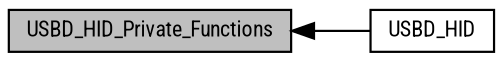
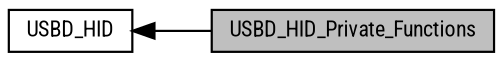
  digraph {
    rankdir=LR
    fontname="Roboto Condensed"
    node [color=black fontname="Roboto Condensed" fontsize=10 shape=record style=filled]
    n1 [fillcolor=white height=0.2 label=USBD_HID width=0.4]
    n2 [fillcolor=grey75 fontcolor=black height=0.2 label=USBD_HID_Private_Functions width=0.4]
-   n2 -> n1 [dir=back fontname="Roboto Condensed" fontsize=10 labelfontname=Helvetica labelfontsize=10 shape=plaintext style=solid]
+   n1 -> n2 [dir=back fontname="Roboto Condensed" fontsize=10 labelfontname=Helvetica labelfontsize=10 shape=plaintext style=solid]
  }
